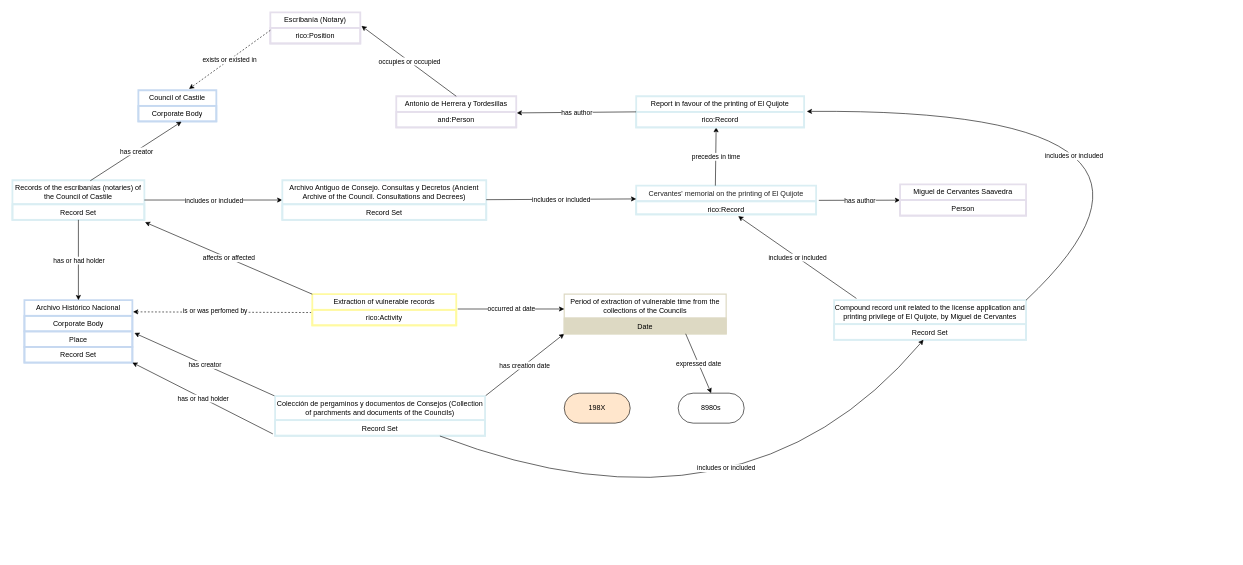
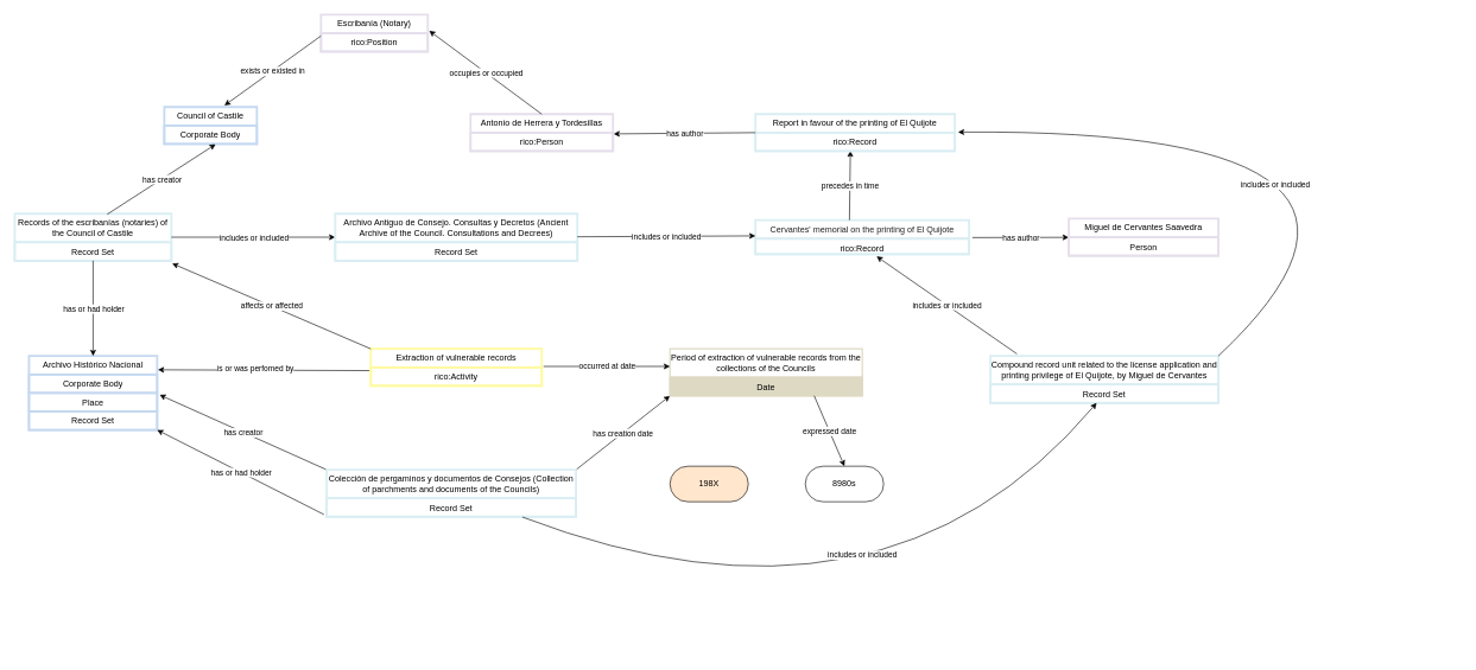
  <mxCell id="0" />
  <mxCell id="1" parent="0" />
  <mxCell id="2" value="&lt;span style=&quot;color: rgb(32, 32, 32); font-family: Arial, Helvetica, sans-serif; text-align: start; background-color: rgb(255, 255, 255);&quot;&gt;Cervantes' memorial on the printing of El Quijote&lt;/span&gt;" style="swimlane;fontStyle=0;childLayout=stackLayout;horizontal=1;startSize=26;strokeColor=#DAEEF3;strokeWidth=3;fillColor=none;horizontalStack=0;resizeParent=1;resizeParentMax=0;resizeLast=0;collapsible=1;marginBottom=0;whiteSpace=wrap;html=1;" parent="1" vertex="1"><mxGeometry x="1060" y="309" width="300" height="48" as="geometry" /></mxCell>
  <mxCell id="3" value="rico:Record" style="text;strokeColor=#DAEEF3;strokeWidth=3;fillColor=none;align=center;verticalAlign=top;spacingLeft=4;spacingRight=4;overflow=hidden;rotatable=0;points=[[0,0.5],[1,0.5]];portConstraint=eastwest;whiteSpace=wrap;html=1;" parent="2" vertex="1"><mxGeometry y="26" width="300" height="22" as="geometry" /></mxCell>
  <mxCell id="4" value="" style="endArrow=classic;html=1;rounded=0;exitX=1.015;exitY=-0.067;exitDx=0;exitDy=0;exitPerimeter=0;" parent="1" source="3" target="6" edge="1"><mxGeometry relative="1" as="geometry"><mxPoint x="1160" y="272.07" as="sourcePoint" /><mxPoint x="1110" y="363.07" as="targetPoint" /></mxGeometry></mxCell>
  <mxCell id="5" value="has author" style="edgeLabel;resizable=0;html=1;;align=center;verticalAlign=middle;" parent="4" connectable="0" vertex="1"><mxGeometry relative="1" as="geometry" /></mxCell>
  <mxCell id="6" value="Miguel de Cervantes Saavedra" style="swimlane;fontStyle=0;childLayout=stackLayout;horizontal=1;startSize=26;strokeColor=#E5DFEC;strokeWidth=3;fillColor=none;horizontalStack=0;resizeParent=1;resizeParentMax=0;resizeLast=0;collapsible=1;marginBottom=0;whiteSpace=wrap;html=1;" parent="1" vertex="1"><mxGeometry x="1500" y="307" width="210" height="52" as="geometry" /></mxCell>
  <mxCell id="7" value="Person" style="text;strokeColor=#E5DFEC;strokeWidth=3;fillColor=none;align=center;verticalAlign=top;spacingLeft=4;spacingRight=4;overflow=hidden;rotatable=0;points=[[0,0.5],[1,0.5]];portConstraint=eastwest;whiteSpace=wrap;html=1;" parent="6" vertex="1"><mxGeometry y="26" width="210" height="26" as="geometry" /></mxCell>
  <mxCell id="8" value="" style="endArrow=classic;html=1;rounded=0;entryX=0.476;entryY=0.981;entryDx=0;entryDy=0;entryPerimeter=0;exitX=0.44;exitY=0;exitDx=0;exitDy=0;exitPerimeter=0;" parent="1" edge="1" target="11" source="2"><mxGeometry relative="1" as="geometry"><mxPoint x="1213" y="300" as="sourcePoint" /><mxPoint x="1560" y="241.48" as="targetPoint" /></mxGeometry></mxCell>
  <mxCell id="9" value="precedes in time" style="edgeLabel;resizable=0;html=1;;align=center;verticalAlign=middle;" parent="8" connectable="0" vertex="1"><mxGeometry relative="1" as="geometry" /></mxCell>
  <mxCell id="10" value="Report in favour of the printing of El Quijote" style="swimlane;fontStyle=0;childLayout=stackLayout;horizontal=1;startSize=26;strokeColor=#DAEEF3;strokeWidth=3;fillColor=none;horizontalStack=0;resizeParent=1;resizeParentMax=0;resizeLast=0;collapsible=1;marginBottom=0;whiteSpace=wrap;html=1;" parent="1" vertex="1"><mxGeometry x="1060" y="160" width="280" height="52" as="geometry" /></mxCell>
  <mxCell id="11" value="rico:Record" style="text;strokeColor=#DAEEF3;strokeWidth=3;fillColor=none;align=center;verticalAlign=top;spacingLeft=4;spacingRight=4;overflow=hidden;rotatable=0;points=[[0,0.5],[1,0.5]];portConstraint=eastwest;whiteSpace=wrap;html=1;" parent="10" vertex="1"><mxGeometry y="26" width="280" height="26" as="geometry" /></mxCell>
  <mxCell id="12" value="" style="endArrow=classic;html=1;rounded=0;exitX=0;exitY=0.5;exitDx=0;exitDy=0;entryX=1.004;entryY=0.067;entryDx=0;entryDy=0;entryPerimeter=0;" parent="1" source="10" target="15" edge="1"><mxGeometry relative="1" as="geometry"><mxPoint x="1764" y="266.07" as="sourcePoint" /><mxPoint x="1760" y="357.07" as="targetPoint" /></mxGeometry></mxCell>
  <mxCell id="13" value="has author" style="edgeLabel;resizable=0;html=1;;align=center;verticalAlign=middle;" parent="12" connectable="0" vertex="1"><mxGeometry relative="1" as="geometry" /></mxCell>
  <mxCell id="14" value="Antonio de Herrera y Tordesillas" style="swimlane;fontStyle=0;childLayout=stackLayout;horizontal=1;startSize=26;strokeColor=#E5DFEC;strokeWidth=3;fillColor=none;horizontalStack=0;resizeParent=1;resizeParentMax=0;resizeLast=0;collapsible=1;marginBottom=0;whiteSpace=wrap;html=1;" parent="1" vertex="1"><mxGeometry x="660" y="160" width="200" height="52" as="geometry" /></mxCell>
- <mxCell id="15" value="and:Person" style="text;strokeColor=#E5DFEC;strokeWidth=3;fillColor=none;align=center;verticalAlign=top;spacingLeft=4;spacingRight=4;overflow=hidden;rotatable=0;points=[[0,0.5],[1,0.5]];portConstraint=eastwest;whiteSpace=wrap;html=1;" parent="14" vertex="1"><mxGeometry y="26" width="200" height="26" as="geometry" /></mxCell>
+ <mxCell id="15" value="rico:Person" style="text;strokeColor=#E5DFEC;strokeWidth=3;fillColor=none;align=center;verticalAlign=top;spacingLeft=4;spacingRight=4;overflow=hidden;rotatable=0;points=[[0,0.5],[1,0.5]];portConstraint=eastwest;whiteSpace=wrap;html=1;" parent="14" vertex="1"><mxGeometry y="26" width="200" height="26" as="geometry" /></mxCell>
  <mxCell id="16" value="" style="endArrow=classic;html=1;rounded=0;exitX=0;exitY=0;exitDx=0;exitDy=0;entryX=1.019;entryY=1.104;entryDx=0;entryDy=0;entryPerimeter=0;" parent="1" source="40" target="19" edge="1"><mxGeometry relative="1" as="geometry"><mxPoint x="475" y="736" as="sourcePoint" /><mxPoint x="460" y="726" as="targetPoint" /></mxGeometry></mxCell>
  <mxCell id="17" value="has creator" style="edgeLabel;resizable=0;html=1;;align=center;verticalAlign=middle;" parent="16" connectable="0" vertex="1"><mxGeometry relative="1" as="geometry" /></mxCell>
  <mxCell id="18" value="Archivo Histórico Nacional" style="swimlane;fontStyle=0;childLayout=stackLayout;horizontal=1;startSize=26;strokeColor=#C6D9F1;strokeWidth=3;fillColor=none;horizontalStack=0;resizeParent=1;resizeParentMax=0;resizeLast=0;collapsible=1;marginBottom=0;whiteSpace=wrap;html=1;" parent="1" vertex="1"><mxGeometry x="40" y="500" width="180" height="104" as="geometry" /></mxCell>
  <mxCell id="19" value="Corporate Body" style="text;strokeColor=#C6D9F1;strokeWidth=3;fillColor=none;align=center;verticalAlign=top;spacingLeft=4;spacingRight=4;overflow=hidden;rotatable=0;points=[[0,0.5],[1,0.5]];portConstraint=eastwest;whiteSpace=wrap;html=1;" parent="18" vertex="1"><mxGeometry y="26" width="180" height="26" as="geometry" /></mxCell>
  <mxCell id="20" value="Place" style="text;strokeColor=#C6D9F1;strokeWidth=3;fillColor=none;align=center;verticalAlign=top;spacingLeft=4;spacingRight=4;overflow=hidden;rotatable=0;points=[[0,0.5],[1,0.5]];portConstraint=eastwest;whiteSpace=wrap;html=1;" vertex="1" parent="18"><mxGeometry y="52" width="180" height="26" as="geometry" /></mxCell>
  <mxCell id="21" value="Record Set" style="text;strokeColor=#C6D9F1;strokeWidth=3;fillColor=none;align=center;verticalAlign=top;spacingLeft=4;spacingRight=4;overflow=hidden;rotatable=0;points=[[0,0.5],[1,0.5]];portConstraint=eastwest;whiteSpace=wrap;html=1;" vertex="1" parent="18"><mxGeometry y="78" width="180" height="26" as="geometry" /></mxCell>
  <mxCell id="22" value="" style="endArrow=classic;html=1;rounded=0;entryX=0;entryY=1;entryDx=0;entryDy=0;exitX=1;exitY=0;exitDx=0;exitDy=0;" parent="1" source="40" target="24" edge="1"><mxGeometry relative="1" as="geometry"><mxPoint x="498.34" y="1002.36" as="sourcePoint" /><mxPoint x="342.34" y="1022.36" as="targetPoint" /></mxGeometry></mxCell>
  <mxCell id="23" value="has creation date" style="edgeLabel;resizable=0;html=1;;align=center;verticalAlign=middle;" parent="22" connectable="0" vertex="1"><mxGeometry relative="1" as="geometry" /></mxCell>
- <mxCell id="24" value="Period of extraction of vulnerable time from the collections of the Councils" style="swimlane;fontStyle=0;childLayout=stackLayout;horizontal=1;startSize=40;strokeColor=#DDD9C3;strokeWidth=2;fillColor=none;horizontalStack=0;resizeParent=1;resizeParentMax=0;resizeLast=0;collapsible=1;marginBottom=0;whiteSpace=wrap;html=1;" parent="1" vertex="1"><mxGeometry x="940" y="490" width="270" height="66" as="geometry" /></mxCell>
+ <mxCell id="24" value="Period of extraction of vulnerable records from the collections of the Councils" style="swimlane;fontStyle=0;childLayout=stackLayout;horizontal=1;startSize=40;strokeColor=#DDD9C3;strokeWidth=2;fillColor=none;horizontalStack=0;resizeParent=1;resizeParentMax=0;resizeLast=0;collapsible=1;marginBottom=0;whiteSpace=wrap;html=1;" parent="1" vertex="1"><mxGeometry x="940" y="490" width="270" height="66" as="geometry" /></mxCell>
  <mxCell id="25" value="Date" style="text;strokeColor=#DDD9C3;strokeWidth=2;fillColor=#DDD9C3;align=center;verticalAlign=top;spacingLeft=4;spacingRight=4;overflow=hidden;rotatable=0;points=[[0,0.5],[1,0.5]];portConstraint=eastwest;whiteSpace=wrap;html=1;" parent="24" vertex="1"><mxGeometry y="40" width="270" height="26" as="geometry" /></mxCell>
  <mxCell id="26" value="Records of the escribanías (notaries) of the Council of Castile" style="swimlane;fontStyle=0;childLayout=stackLayout;horizontal=1;startSize=40;strokeColor=#DAEEF3;fillColor=none;strokeWidth=3;horizontalStack=0;resizeParent=1;resizeParentMax=0;resizeLast=0;collapsible=1;marginBottom=0;whiteSpace=wrap;html=1;" parent="1" vertex="1"><mxGeometry x="20" y="300" width="220" height="66" as="geometry" /></mxCell>
  <mxCell id="27" value="Record Set" style="text;strokeColor=#DAEEF3;strokeWidth=3;fillColor=none;align=center;verticalAlign=top;spacingLeft=4;spacingRight=4;overflow=hidden;rotatable=0;points=[[0,0.5],[1,0.5]];portConstraint=eastwest;whiteSpace=wrap;html=1;" parent="26" vertex="1"><mxGeometry y="40" width="220" height="26" as="geometry" /></mxCell>
  <mxCell id="28" value="" style="endArrow=classic;html=1;rounded=0;entryX=0.5;entryY=0;entryDx=0;entryDy=0;" parent="1" source="27" target="18" edge="1"><mxGeometry relative="1" as="geometry"><mxPoint x="560" y="470" as="sourcePoint" /><mxPoint x="740" y="470" as="targetPoint" /></mxGeometry></mxCell>
  <mxCell id="29" value="has or had holder" style="edgeLabel;resizable=0;html=1;;align=center;verticalAlign=middle;" parent="28" connectable="0" vertex="1"><mxGeometry relative="1" as="geometry" /></mxCell>
  <mxCell id="30" value="" style="endArrow=classic;html=1;rounded=0;exitX=1.01;exitY=-0.05;exitDx=0;exitDy=0;entryX=0;entryY=0.374;entryDx=0;entryDy=0;exitPerimeter=0;entryPerimeter=0;" parent="1" source="39" target="24" edge="1"><mxGeometry relative="1" as="geometry"><mxPoint x="944.58" y="897.662" as="sourcePoint" /><mxPoint x="1082.34" y="942.36" as="targetPoint" /></mxGeometry></mxCell>
  <mxCell id="31" value="occurred at date" style="edgeLabel;resizable=0;html=1;;align=center;verticalAlign=middle;" parent="30" connectable="0" vertex="1"><mxGeometry relative="1" as="geometry" /></mxCell>
- <mxCell id="32" value="" style="endArrow=classic;html=1;rounded=0;curved=0;entryX=1.006;entryY=0.187;entryDx=0;entryDy=0;entryPerimeter=0;exitX=-0.005;exitY=0.176;exitDx=0;exitDy=0;exitPerimeter=0;dashed=1;" parent="1" source="39" target="18" edge="1"><mxGeometry relative="1" as="geometry"><mxPoint x="610" y="500" as="sourcePoint" /><mxPoint x="290" y="531.424" as="targetPoint" /><Array as="points" /></mxGeometry></mxCell>
+ <mxCell id="32" value="" style="endArrow=classic;html=1;rounded=0;curved=0;entryX=1.006;entryY=0.187;entryDx=0;entryDy=0;entryPerimeter=0;exitX=-0.005;exitY=0.176;exitDx=0;exitDy=0;exitPerimeter=0;" parent="1" source="39" target="18" edge="1"><mxGeometry relative="1" as="geometry"><mxPoint x="610" y="500" as="sourcePoint" /><mxPoint x="290" y="531.424" as="targetPoint" /><Array as="points" /></mxGeometry></mxCell>
  <mxCell id="33" value="is or was perfomed by" style="edgeLabel;html=1;align=center;verticalAlign=middle;resizable=0;points=[];" vertex="1" connectable="0" parent="32"><mxGeometry x="0.082" y="-2" relative="1" as="geometry"><mxPoint as="offset" /></mxGeometry></mxCell>
  <mxCell id="34" value="" style="endArrow=classic;html=1;rounded=0;exitX=1;exitY=0.5;exitDx=0;exitDy=0;entryX=0;entryY=0.5;entryDx=0;entryDy=0;" edge="1" parent="1" source="26" target="36"><mxGeometry relative="1" as="geometry"><mxPoint x="554" y="280" as="sourcePoint" /><mxPoint x="460" y="333" as="targetPoint" /></mxGeometry></mxCell>
  <mxCell id="35" value="includes or included" style="edgeLabel;resizable=0;html=1;;align=center;verticalAlign=middle;" connectable="0" vertex="1" parent="34"><mxGeometry relative="1" as="geometry" /></mxCell>
  <mxCell id="36" value="Archivo Antiguo de Consejo. Consultas y Decretos (Ancient Archive of the Council. Consultations and Decrees)" style="swimlane;fontStyle=0;childLayout=stackLayout;horizontal=1;startSize=40;strokeColor=#DAEEF3;fillColor=none;strokeWidth=3;horizontalStack=0;resizeParent=1;resizeParentMax=0;resizeLast=0;collapsible=1;marginBottom=0;whiteSpace=wrap;html=1;" vertex="1" parent="1"><mxGeometry x="470" y="300" width="340" height="66" as="geometry" /></mxCell>
  <mxCell id="37" value="Record Set" style="text;strokeColor=#DAEEF3;strokeWidth=3;fillColor=none;align=center;verticalAlign=top;spacingLeft=4;spacingRight=4;overflow=hidden;rotatable=0;points=[[0,0.5],[1,0.5]];portConstraint=eastwest;whiteSpace=wrap;html=1;" vertex="1" parent="36"><mxGeometry y="40" width="340" height="26" as="geometry" /></mxCell>
  <mxCell id="38" value="Extraction of vulnerable records" style="swimlane;fontStyle=0;childLayout=stackLayout;horizontal=1;startSize=26;strokeColor=#FFFAA0;strokeWidth=3;fillColor=none;horizontalStack=0;resizeParent=1;resizeParentMax=0;resizeLast=0;collapsible=1;marginBottom=0;whiteSpace=wrap;html=1;" vertex="1" parent="1"><mxGeometry x="520" y="490" width="240" height="52" as="geometry" /></mxCell>
  <mxCell id="39" value="rico:Activity" style="text;strokeColor=#FFFAA0;strokeWidth=3;fillColor=none;align=center;verticalAlign=top;spacingLeft=4;spacingRight=4;overflow=hidden;rotatable=0;points=[[0,0.5],[1,0.5]];portConstraint=eastwest;whiteSpace=wrap;html=1;" vertex="1" parent="38"><mxGeometry y="26" width="240" height="26" as="geometry" /></mxCell>
  <mxCell id="40" value="Colección de pergaminos y documentos de Consejos (Collection of parchments and documents of the Councils)" style="swimlane;fontStyle=0;childLayout=stackLayout;horizontal=1;startSize=40;strokeColor=#DAEEF3;fillColor=none;strokeWidth=3;horizontalStack=0;resizeParent=1;resizeParentMax=0;resizeLast=0;collapsible=1;marginBottom=0;whiteSpace=wrap;html=1;" vertex="1" parent="1"><mxGeometry x="458" y="660" width="350" height="66" as="geometry" /></mxCell>
  <mxCell id="41" value="Record Set" style="text;strokeColor=#DAEEF3;strokeWidth=3;fillColor=none;align=center;verticalAlign=top;spacingLeft=4;spacingRight=4;overflow=hidden;rotatable=0;points=[[0,0.5],[1,0.5]];portConstraint=eastwest;whiteSpace=wrap;html=1;" vertex="1" parent="40"><mxGeometry y="40" width="350" height="26" as="geometry" /></mxCell>
  <mxCell id="42" value="" style="endArrow=classic;html=1;rounded=0;entryX=1.005;entryY=1.154;entryDx=0;entryDy=0;entryPerimeter=0;exitX=0;exitY=0;exitDx=0;exitDy=0;" edge="1" parent="1" source="38" target="27"><mxGeometry relative="1" as="geometry"><mxPoint x="390.34" y="422.68" as="sourcePoint" /><mxPoint x="520" y="449.32" as="targetPoint" /></mxGeometry></mxCell>
  <mxCell id="43" value="affects or affected" style="edgeLabel;resizable=0;html=1;;align=center;verticalAlign=middle;" connectable="0" vertex="1" parent="42"><mxGeometry relative="1" as="geometry" /></mxCell>
  <mxCell id="44" value="Council of Castile" style="swimlane;fontStyle=0;childLayout=stackLayout;horizontal=1;startSize=26;strokeColor=#C6D9F1;strokeWidth=3;fillColor=none;horizontalStack=0;resizeParent=1;resizeParentMax=0;resizeLast=0;collapsible=1;marginBottom=0;whiteSpace=wrap;html=1;" vertex="1" parent="1"><mxGeometry x="230" y="150" width="130" height="52" as="geometry" /></mxCell>
  <mxCell id="45" value="Corporate Body" style="text;strokeColor=#C6D9F1;strokeWidth=3;fillColor=none;align=center;verticalAlign=top;spacingLeft=4;spacingRight=4;overflow=hidden;rotatable=0;points=[[0,0.5],[1,0.5]];portConstraint=eastwest;whiteSpace=wrap;html=1;" vertex="1" parent="44"><mxGeometry y="26" width="130" height="26" as="geometry" /></mxCell>
  <mxCell id="46" value="" style="endArrow=classic;html=1;rounded=0;exitX=0.59;exitY=0.013;exitDx=0;exitDy=0;exitPerimeter=0;entryX=0.554;entryY=1.015;entryDx=0;entryDy=0;entryPerimeter=0;" edge="1" parent="1" source="26" target="45"><mxGeometry relative="1" as="geometry"><mxPoint x="1.22" y="300" as="sourcePoint" /><mxPoint x="-150" y="391.782" as="targetPoint" /></mxGeometry></mxCell>
  <mxCell id="47" value="has creator" style="edgeLabel;resizable=0;html=1;;align=center;verticalAlign=middle;" connectable="0" vertex="1" parent="46"><mxGeometry relative="1" as="geometry" /></mxCell>
  <mxCell id="48" value="" style="endArrow=classic;html=1;rounded=0;entryX=1;entryY=1;entryDx=0;entryDy=0;exitX=-0.011;exitY=0.882;exitDx=0;exitDy=0;exitPerimeter=0;" edge="1" parent="1" source="41" target="18"><mxGeometry relative="1" as="geometry"><mxPoint x="140" y="376" as="sourcePoint" /><mxPoint x="140" y="510" as="targetPoint" /></mxGeometry></mxCell>
  <mxCell id="49" value="has or had holder" style="edgeLabel;resizable=0;html=1;;align=center;verticalAlign=middle;" connectable="0" vertex="1" parent="48"><mxGeometry relative="1" as="geometry" /></mxCell>
  <mxCell id="50" value="Compound record unit related to the license application and printing privilege of El Quijote, by Miguel de Cervantes" style="swimlane;fontStyle=0;childLayout=stackLayout;horizontal=1;startSize=40;strokeColor=#DAEEF3;fillColor=none;strokeWidth=3;horizontalStack=0;resizeParent=1;resizeParentMax=0;resizeLast=0;collapsible=1;marginBottom=0;whiteSpace=wrap;html=1;" vertex="1" parent="1"><mxGeometry x="1390" y="500" width="320" height="66" as="geometry" /></mxCell>
  <mxCell id="51" value="Record Set" style="text;strokeColor=#DAEEF3;strokeWidth=3;fillColor=none;align=center;verticalAlign=top;spacingLeft=4;spacingRight=4;overflow=hidden;rotatable=0;points=[[0,0.5],[1,0.5]];portConstraint=eastwest;whiteSpace=wrap;html=1;" vertex="1" parent="50"><mxGeometry y="40" width="320" height="26" as="geometry" /></mxCell>
  <mxCell id="52" value="198X" style="html=1;whiteSpace=wrap;rounded=1;arcSize=50;fillColor=#ffe6cc;" vertex="1" parent="1"><mxGeometry x="940" y="655" width="110" height="50" as="geometry" /></mxCell>
  <mxCell id="53" value="" style="endArrow=classic;html=1;rounded=0;exitX=0.75;exitY=1;exitDx=0;exitDy=0;entryX=0.5;entryY=0;entryDx=0;entryDy=0;" edge="1" parent="1" source="24" target="55"><mxGeometry relative="1" as="geometry"><mxPoint x="1130" y="660" as="sourcePoint" /><mxPoint x="1170" y="660" as="targetPoint" /></mxGeometry></mxCell>
  <mxCell id="54" value="expressed date" style="edgeLabel;resizable=0;html=1;;align=center;verticalAlign=middle;" connectable="0" vertex="1" parent="53"><mxGeometry relative="1" as="geometry" /></mxCell>
  <mxCell id="55" value="8980s" style="html=1;whiteSpace=wrap;rounded=1;arcSize=50;" vertex="1" parent="1"><mxGeometry x="1130" y="655" width="110" height="50" as="geometry" /></mxCell>
  <mxCell id="56" value="" style="endArrow=classic;html=1;rounded=0;curved=1;exitX=0.785;exitY=1.018;exitDx=0;exitDy=0;exitPerimeter=0;" edge="1" parent="1" source="41" target="51"><mxGeometry relative="1" as="geometry"><mxPoint x="800" y="760" as="sourcePoint" /><mxPoint x="1038" y="380" as="targetPoint" /><Array as="points"><mxPoint x="1240" y="920" /></Array></mxGeometry></mxCell>
  <mxCell id="57" value="includes or included" style="edgeLabel;resizable=0;html=1;;align=center;verticalAlign=middle;" connectable="0" vertex="1" parent="56"><mxGeometry relative="1" as="geometry"><mxPoint x="7" y="-126" as="offset" /></mxGeometry></mxCell>
  <mxCell id="58" value="" style="endArrow=classic;html=1;rounded=0;exitX=1;exitY=0.5;exitDx=0;exitDy=0;entryX=0;entryY=-0.174;entryDx=0;entryDy=0;entryPerimeter=0;" edge="1" parent="1" target="3"><mxGeometry relative="1" as="geometry"><mxPoint x="810" y="332.41" as="sourcePoint" /><mxPoint x="1040" y="332.41" as="targetPoint" /></mxGeometry></mxCell>
  <mxCell id="59" value="includes or included" style="edgeLabel;resizable=0;html=1;;align=center;verticalAlign=middle;" connectable="0" vertex="1" parent="58"><mxGeometry relative="1" as="geometry" /></mxCell>
  <mxCell id="60" value="" style="endArrow=classic;html=1;rounded=0;exitX=0.116;exitY=-0.045;exitDx=0;exitDy=0;entryX=0.567;entryY=1.136;entryDx=0;entryDy=0;entryPerimeter=0;exitPerimeter=0;" edge="1" parent="1" source="50" target="3"><mxGeometry relative="1" as="geometry"><mxPoint x="820" y="342.41" as="sourcePoint" /><mxPoint x="1070" y="341" as="targetPoint" /></mxGeometry></mxCell>
  <mxCell id="61" value="includes or included" style="edgeLabel;resizable=0;html=1;;align=center;verticalAlign=middle;" connectable="0" vertex="1" parent="60"><mxGeometry relative="1" as="geometry" /></mxCell>
  <mxCell id="62" value="" style="endArrow=classic;html=1;rounded=0;exitX=1;exitY=0;exitDx=0;exitDy=0;entryX=1.016;entryY=-0.029;entryDx=0;entryDy=0;entryPerimeter=0;jumpStyle=gap;jumpSize=26;curved=1;" edge="1" parent="1" source="50" target="11"><mxGeometry relative="1" as="geometry"><mxPoint x="1587" y="500" as="sourcePoint" /><mxPoint x="1390" y="363" as="targetPoint" /><Array as="points"><mxPoint x="2050" y="180" /></Array></mxGeometry></mxCell>
  <mxCell id="63" value="includes or included" style="edgeLabel;resizable=0;html=1;;align=center;verticalAlign=middle;" connectable="0" vertex="1" parent="62"><mxGeometry relative="1" as="geometry"><mxPoint x="-141" y="79" as="offset" /></mxGeometry></mxCell>
  <mxCell id="64" value="Escribanía (Notary)" style="swimlane;fontStyle=0;childLayout=stackLayout;horizontal=1;startSize=26;strokeColor=#E5DFEC;strokeWidth=3;fillColor=none;horizontalStack=0;resizeParent=1;resizeParentMax=0;resizeLast=0;collapsible=1;marginBottom=0;whiteSpace=wrap;html=1;" vertex="1" parent="1"><mxGeometry x="450" y="20" width="150" height="52" as="geometry" /></mxCell>
  <mxCell id="65" value="rico:Position" style="text;strokeColor=#E5DFEC;strokeWidth=3;fillColor=none;align=center;verticalAlign=top;spacingLeft=4;spacingRight=4;overflow=hidden;rotatable=0;points=[[0,0.5],[1,0.5]];portConstraint=eastwest;whiteSpace=wrap;html=1;" vertex="1" parent="64"><mxGeometry y="26" width="150" height="26" as="geometry" /></mxCell>
  <mxCell id="66" value="" style="endArrow=classic;html=1;rounded=0;entryX=1.013;entryY=-0.125;entryDx=0;entryDy=0;entryPerimeter=0;exitX=0.5;exitY=0;exitDx=0;exitDy=0;" edge="1" parent="1" source="14" target="65"><mxGeometry relative="1" as="geometry"><mxPoint x="510" y="240" as="sourcePoint" /><mxPoint x="680" y="240" as="targetPoint" /></mxGeometry></mxCell>
  <mxCell id="67" value="occupies or occupied" style="edgeLabel;resizable=0;html=1;;align=center;verticalAlign=middle;" connectable="0" vertex="1" parent="66"><mxGeometry relative="1" as="geometry" /></mxCell>
- <mxCell id="68" value="" style="endArrow=classic;html=1;rounded=0;entryX=0.65;entryY=-0.043;entryDx=0;entryDy=0;entryPerimeter=0;exitX=0;exitY=0.154;exitDx=0;exitDy=0;exitPerimeter=0;dashed=1;" edge="1" parent="1" source="65" target="44"><mxGeometry relative="1" as="geometry"><mxPoint x="510" y="240" as="sourcePoint" /><mxPoint x="680" y="240" as="targetPoint" /></mxGeometry></mxCell>
+ <mxCell id="68" value="" style="endArrow=classic;html=1;rounded=0;entryX=0.65;entryY=-0.043;entryDx=0;entryDy=0;entryPerimeter=0;exitX=0;exitY=0.154;exitDx=0;exitDy=0;exitPerimeter=0;" edge="1" parent="1" source="65" target="44"><mxGeometry relative="1" as="geometry"><mxPoint x="510" y="240" as="sourcePoint" /><mxPoint x="680" y="240" as="targetPoint" /></mxGeometry></mxCell>
  <mxCell id="69" value="exists or existed in" style="edgeLabel;resizable=0;html=1;;align=center;verticalAlign=middle;" connectable="0" vertex="1" parent="68"><mxGeometry relative="1" as="geometry" /></mxCell>
